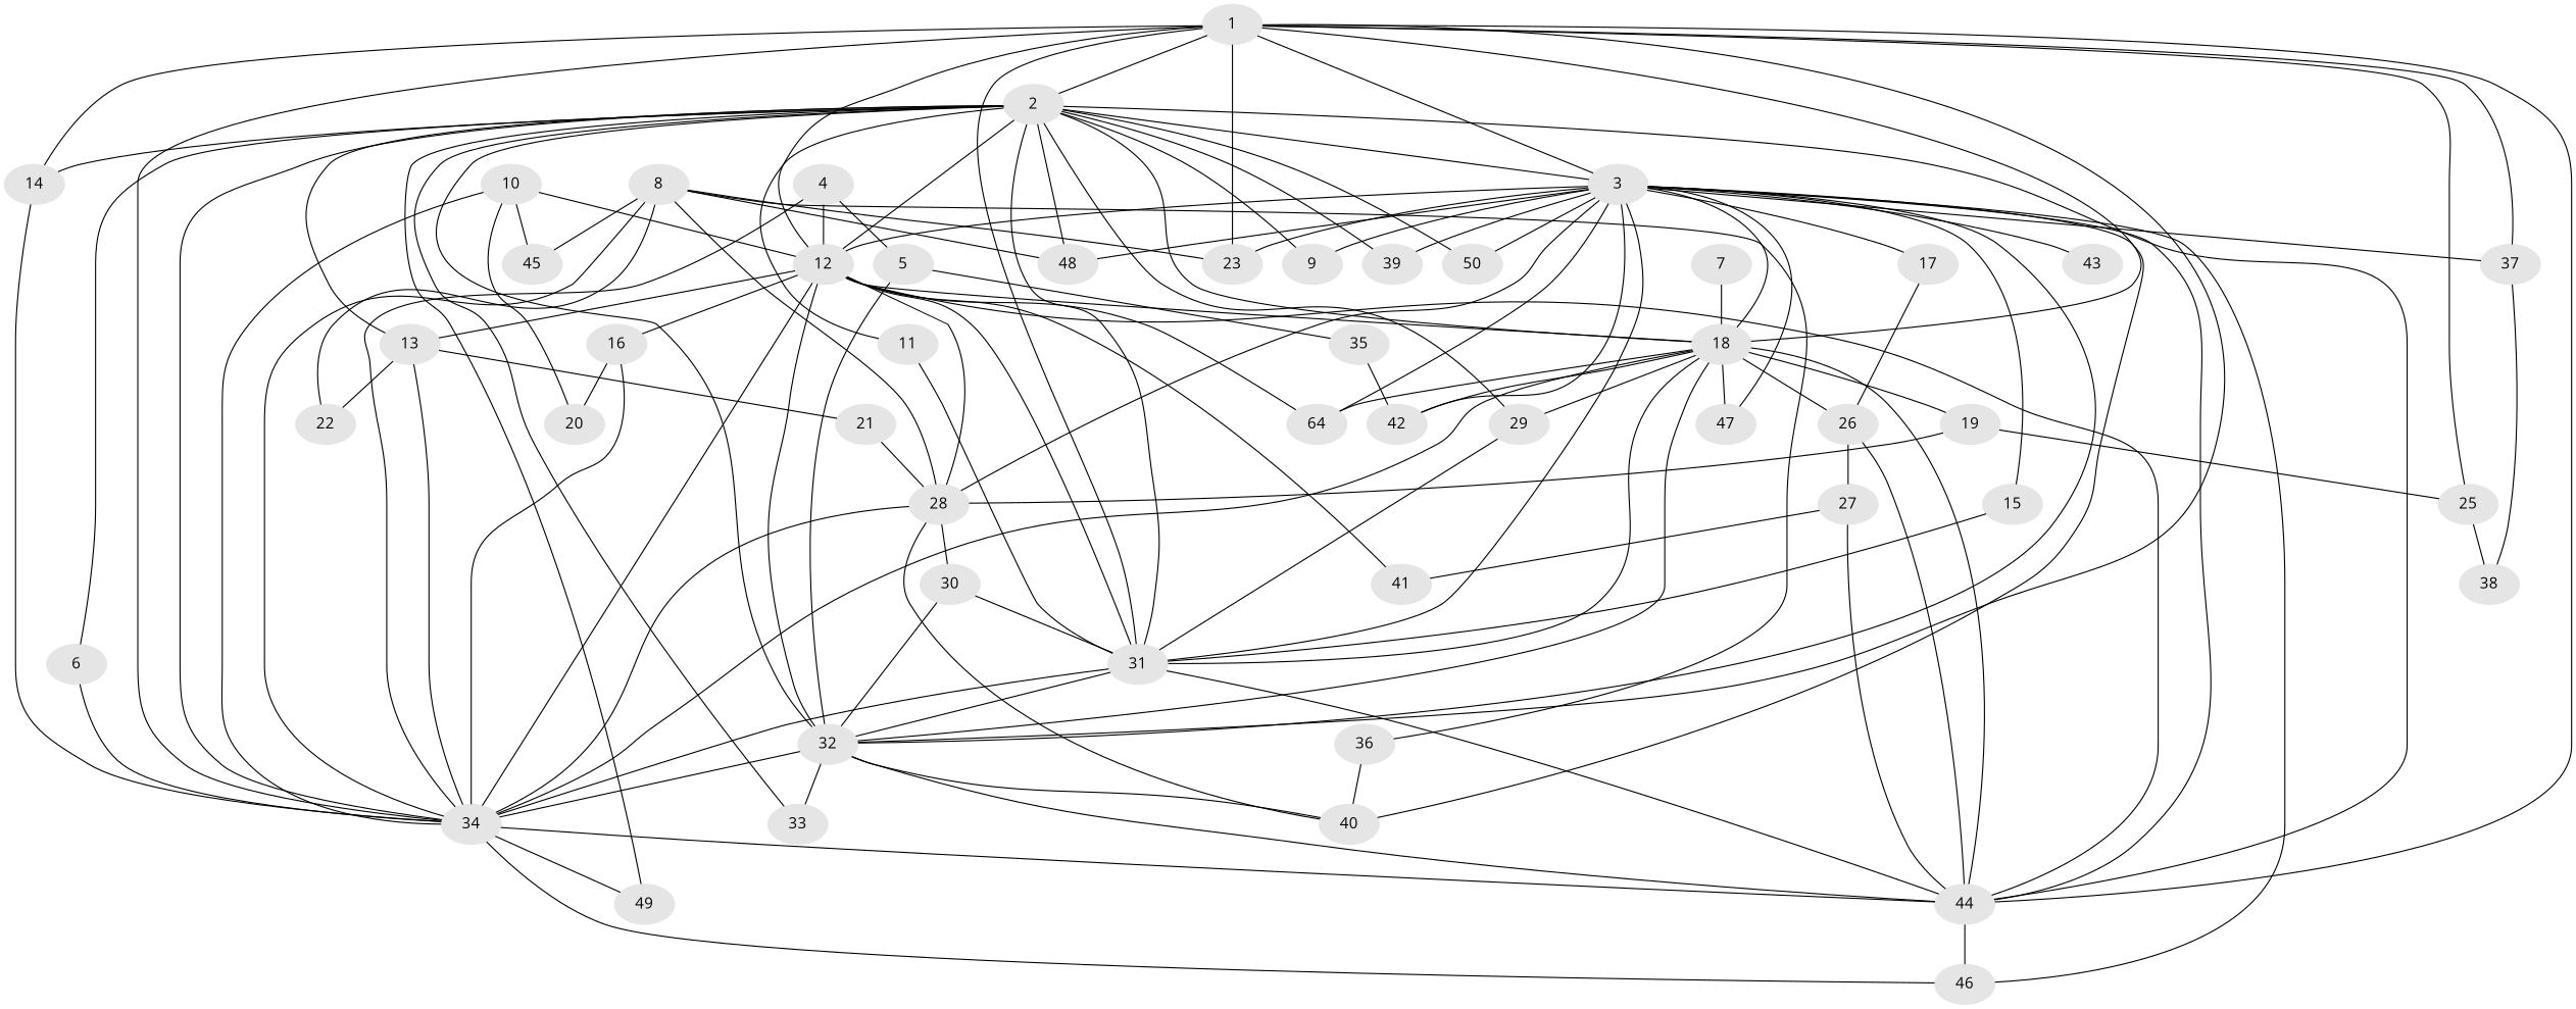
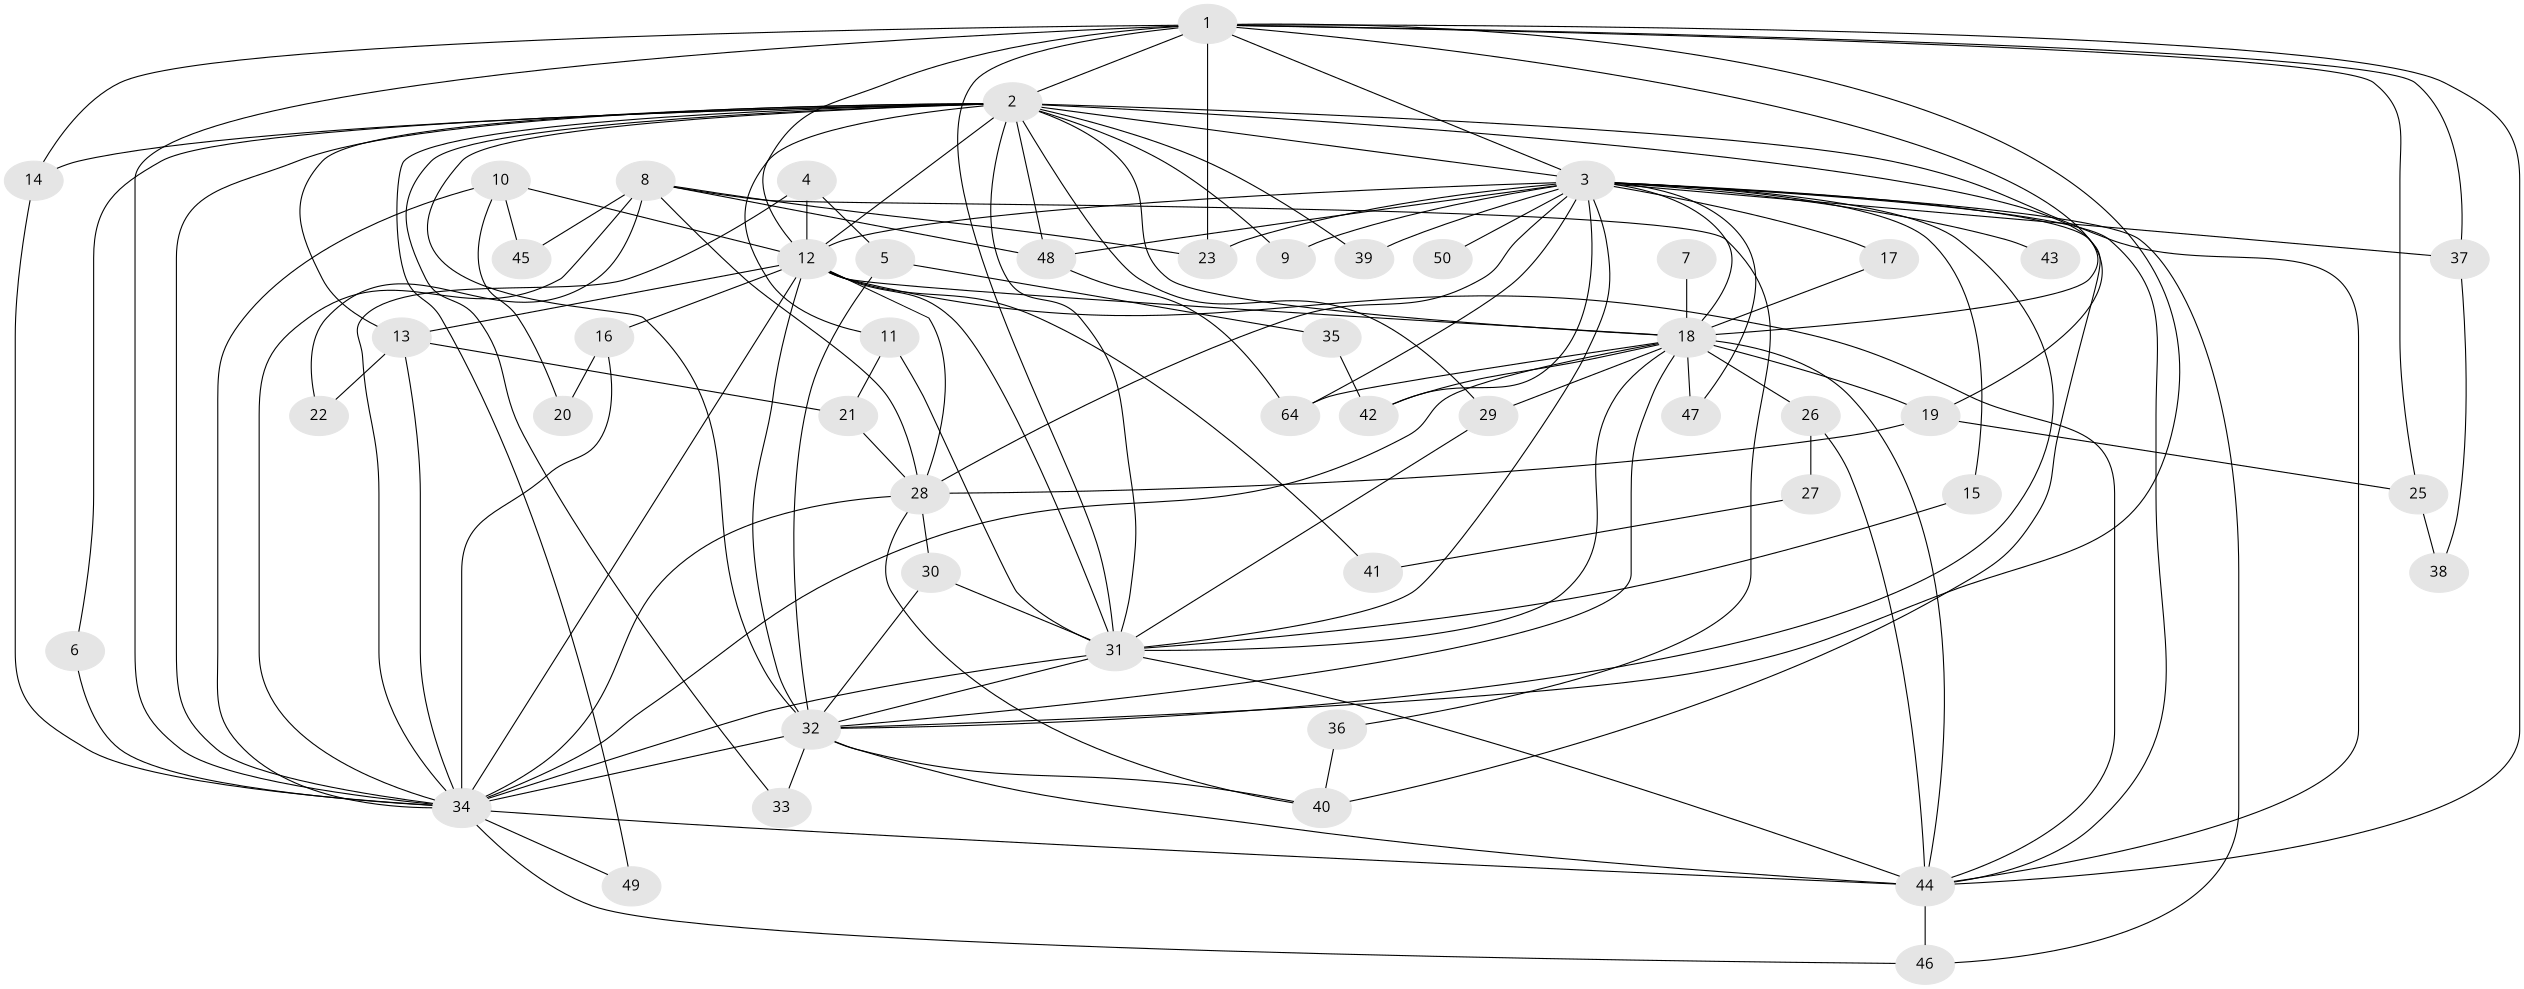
  graph {
    fontname="Open Sans"
    node [color=gray90 fontname="Open Sans" style=filled]
    edge [fontname="Open Sans" weight=1.0]
    1
    2
    3
    12
    14
    18
    23
    25
    31
    32
    34
    37
    44
    6
    9
    11
    13
    29
    33
    39
    48
    49
    50
    15
    17
    n26 [label=64]
    28
    40
    42
    43
    46
    47
    16
    41
    19
    26
    38
    21
    22
    30
    4
    5
    35
    7
    8
    36
    45
    10
    20
    27
    1 -- 2 [weight=2.0]
    1 -- 3
    1 -- 12
    1 -- 14
    1 -- 18
    1 -- 23
    1 -- 25
    1 -- 31
    1 -- 32
    1 -- 34
    1 -- 37
    1 -- 44
    2 -- 3 [weight=2.0]
    2 -- 12 [weight=2.0]
    2 -- 14
    2 -- 18 [weight=2.0]
    2 -- 31 [weight=2.0]
    2 -- 32 [weight=2.0]
    2 -- 34 [weight=2.0]
    2 -- 44 [weight=2.0]
    2 -- 6
    2 -- 9
    2 -- 11
    2 -- 13
    2 -- 29
    2 -- 33
    2 -- 39
    2 -- 48
    2 -- 49
-   2 -- 50
+   2 -- 19
    3 -- 12
    3 -- 18
    3 -- 23
    3 -- 31
    3 -- 32
    3 -- 37
    3 -- 44
    3 -- 9
    3 -- 39
    3 -- 48
    3 -- 50
    3 -- 15
    3 -- 17
    3 -- n26
    3 -- 28
    3 -- 40
    3 -- 42
    3 -- 43
    3 -- 46
    3 -- 47
    12 -- 18 [weight=2.0]
    12 -- 31 [weight=3.0]
    12 -- 32 [weight=2.0]
    12 -- 34 [weight=2.0]
    12 -- 44
    12 -- 13
-   12 -- n26
+   48 -- n26
    12 -- 28
    12 -- 16
    12 -- 41
    14 -- 34
    18 -- 31
    18 -- 32
    18 -- 34
    18 -- 44
    18 -- 29
    18 -- n26
    18 -- 42
    18 -- 47
    18 -- 19
    18 -- 26
    25 -- 38
    31 -- 32
    31 -- 34
    31 -- 44
    32 -- 34
    32 -- 44 [weight=2.0]
    32 -- 33
    32 -- 40
    34 -- 44
    34 -- 49
    34 -- 46
    37 -- 38
    44 -- 46
    6 -- 34
    11 -- 31
+   11 -- 21
    13 -- 34
    13 -- 21
    13 -- 22
    29 -- 31
    15 -- 31
-   17 -- 26
+   17 -- 18
    28 -- 34
    28 -- 40
    28 -- 30
    16 -- 34
    16 -- 20
    19 -- 25
    19 -- 28
    26 -- 44
    26 -- 27
    21 -- 28
    30 -- 31
    30 -- 32
    4 -- 12
    4 -- 34
    4 -- 5
    5 -- 32
    5 -- 35
    35 -- 42
    7 -- 18
    8 -- 23
    8 -- 34
    8 -- 48
    8 -- 28
    8 -- 22
    8 -- 36
    8 -- 45
    36 -- 40
    10 -- 12
    10 -- 34
    10 -- 45
    10 -- 20
-   27 -- 44
    27 -- 41
  }
